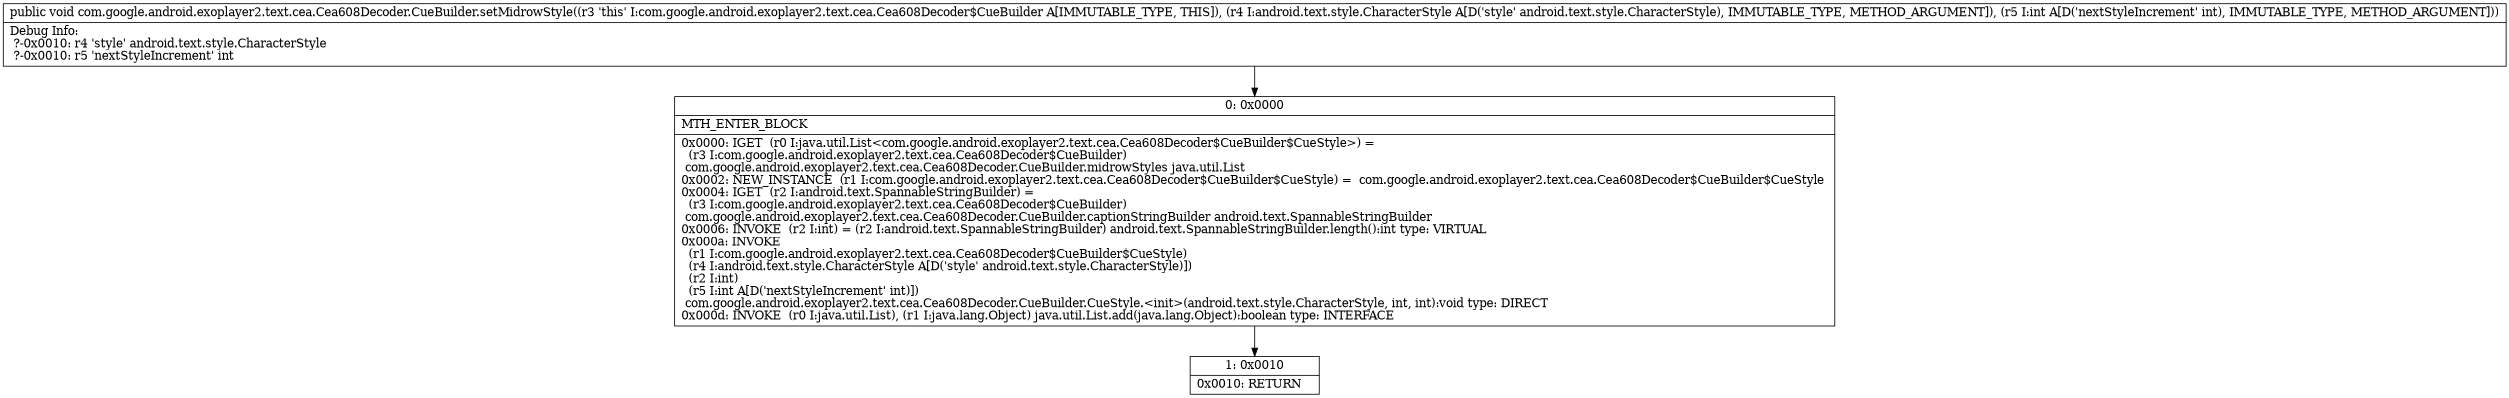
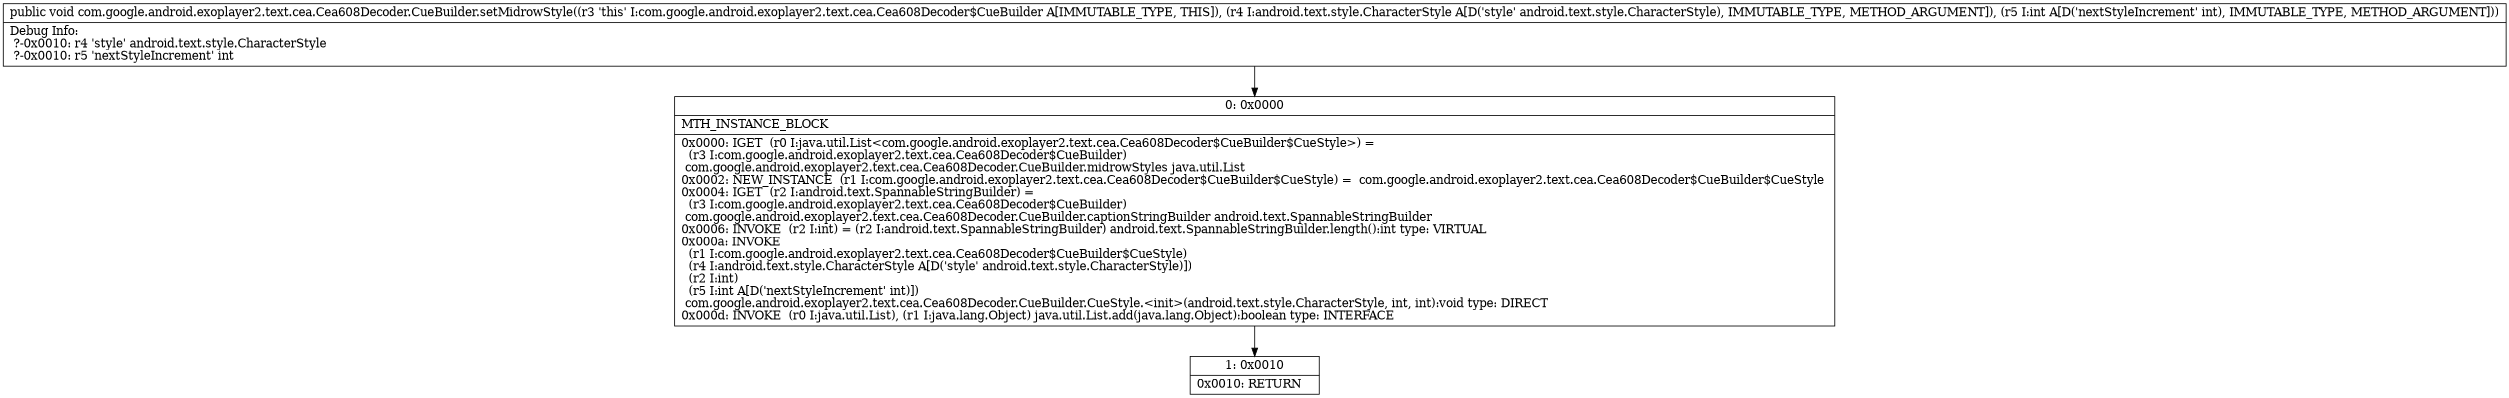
  digraph {
    node [shape=record]
-   n1 [label="{0\:\ 0x0000|MTH_ENTER_BLOCK\l|0x0000: IGET  (r0 I:java.util.List\<com.google.android.exoplayer2.text.cea.Cea608Decoder$CueBuilder$CueStyle\>) = \l  (r3 I:com.google.android.exoplayer2.text.cea.Cea608Decoder$CueBuilder)\l com.google.android.exoplayer2.text.cea.Cea608Decoder.CueBuilder.midrowStyles java.util.List \l0x0002: NEW_INSTANCE  (r1 I:com.google.android.exoplayer2.text.cea.Cea608Decoder$CueBuilder$CueStyle) =  com.google.android.exoplayer2.text.cea.Cea608Decoder$CueBuilder$CueStyle \l0x0004: IGET  (r2 I:android.text.SpannableStringBuilder) = \l  (r3 I:com.google.android.exoplayer2.text.cea.Cea608Decoder$CueBuilder)\l com.google.android.exoplayer2.text.cea.Cea608Decoder.CueBuilder.captionStringBuilder android.text.SpannableStringBuilder \l0x0006: INVOKE  (r2 I:int) = (r2 I:android.text.SpannableStringBuilder) android.text.SpannableStringBuilder.length():int type: VIRTUAL \l0x000a: INVOKE  \l  (r1 I:com.google.android.exoplayer2.text.cea.Cea608Decoder$CueBuilder$CueStyle)\l  (r4 I:android.text.style.CharacterStyle A[D('style' android.text.style.CharacterStyle)])\l  (r2 I:int)\l  (r5 I:int A[D('nextStyleIncrement' int)])\l com.google.android.exoplayer2.text.cea.Cea608Decoder.CueBuilder.CueStyle.\<init\>(android.text.style.CharacterStyle, int, int):void type: DIRECT \l0x000d: INVOKE  (r0 I:java.util.List), (r1 I:java.lang.Object) java.util.List.add(java.lang.Object):boolean type: INTERFACE \l}"]
+   n1 [label="{0\:\ 0x0000|MTH_INSTANCE_BLOCK\l|0x0000: IGET  (r0 I:java.util.List\<com.google.android.exoplayer2.text.cea.Cea608Decoder$CueBuilder$CueStyle\>) = \l  (r3 I:com.google.android.exoplayer2.text.cea.Cea608Decoder$CueBuilder)\l com.google.android.exoplayer2.text.cea.Cea608Decoder.CueBuilder.midrowStyles java.util.List \l0x0002: NEW_INSTANCE  (r1 I:com.google.android.exoplayer2.text.cea.Cea608Decoder$CueBuilder$CueStyle) =  com.google.android.exoplayer2.text.cea.Cea608Decoder$CueBuilder$CueStyle \l0x0004: IGET  (r2 I:android.text.SpannableStringBuilder) = \l  (r3 I:com.google.android.exoplayer2.text.cea.Cea608Decoder$CueBuilder)\l com.google.android.exoplayer2.text.cea.Cea608Decoder.CueBuilder.captionStringBuilder android.text.SpannableStringBuilder \l0x0006: INVOKE  (r2 I:int) = (r2 I:android.text.SpannableStringBuilder) android.text.SpannableStringBuilder.length():int type: VIRTUAL \l0x000a: INVOKE  \l  (r1 I:com.google.android.exoplayer2.text.cea.Cea608Decoder$CueBuilder$CueStyle)\l  (r4 I:android.text.style.CharacterStyle A[D('style' android.text.style.CharacterStyle)])\l  (r2 I:int)\l  (r5 I:int A[D('nextStyleIncrement' int)])\l com.google.android.exoplayer2.text.cea.Cea608Decoder.CueBuilder.CueStyle.\<init\>(android.text.style.CharacterStyle, int, int):void type: DIRECT \l0x000d: INVOKE  (r0 I:java.util.List), (r1 I:java.lang.Object) java.util.List.add(java.lang.Object):boolean type: INTERFACE \l}"]
    n2 [label="{1\:\ 0x0010|0x0010: RETURN   \l}"]
    n3 [label="{public void com.google.android.exoplayer2.text.cea.Cea608Decoder.CueBuilder.setMidrowStyle((r3 'this' I:com.google.android.exoplayer2.text.cea.Cea608Decoder$CueBuilder A[IMMUTABLE_TYPE, THIS]), (r4 I:android.text.style.CharacterStyle A[D('style' android.text.style.CharacterStyle), IMMUTABLE_TYPE, METHOD_ARGUMENT]), (r5 I:int A[D('nextStyleIncrement' int), IMMUTABLE_TYPE, METHOD_ARGUMENT]))  | Debug Info:\l  ?\-0x0010: r4 'style' android.text.style.CharacterStyle\l  ?\-0x0010: r5 'nextStyleIncrement' int\l}"]
    n1 -> n2
    n3 -> n1
  }
